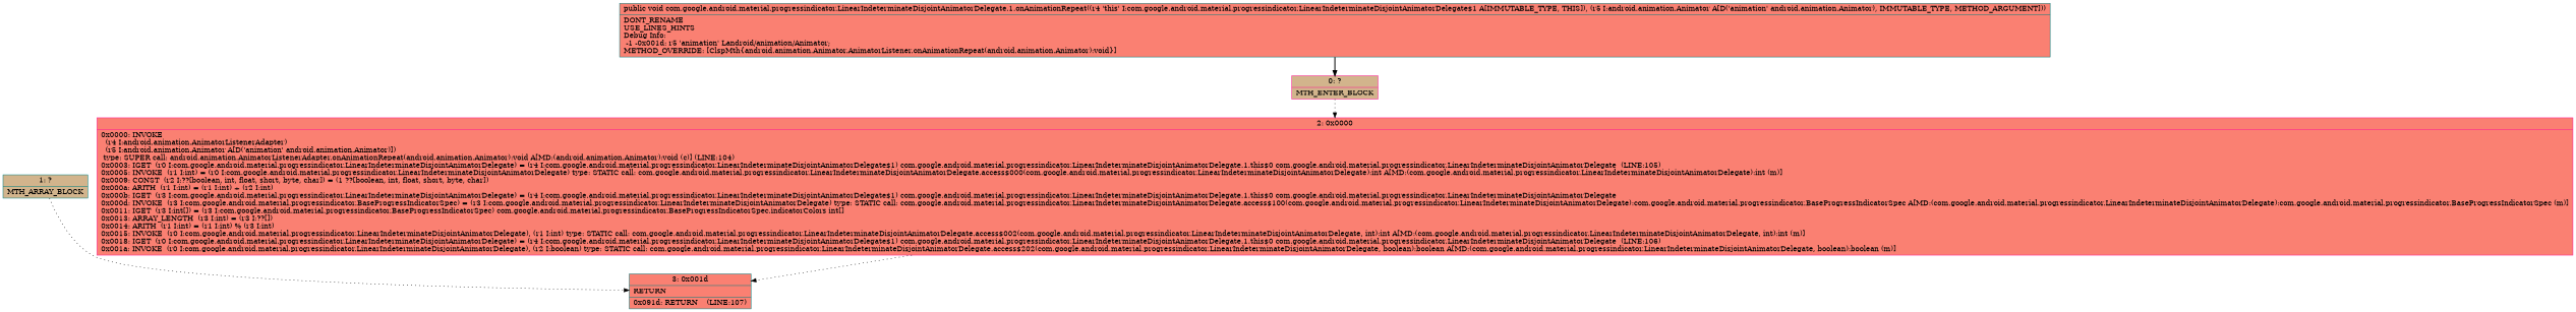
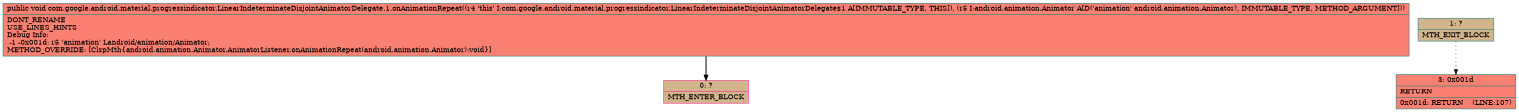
  digraph {
    node [color=teal fillcolor=salmon shape=record style=filled]
    edge [style=dotted]
    n1 [color=deeppink fillcolor=tan label="{0\:\ ?|MTH_ENTER_BLOCK\l}"]
-   n2 [color=deeppink label="{2\:\ 0x0000|0x0000: INVOKE  \l  (r4 I:android.animation.AnimatorListenerAdapter)\l  (r5 I:android.animation.Animator A[D('animation' android.animation.Animator)])\l type: SUPER call: android.animation.AnimatorListenerAdapter.onAnimationRepeat(android.animation.Animator):void A[MD:(android.animation.Animator):void (c)] (LINE:104)\l0x0003: IGET  (r0 I:com.google.android.material.progressindicator.LinearIndeterminateDisjointAnimatorDelegate) = (r4 I:com.google.android.material.progressindicator.LinearIndeterminateDisjointAnimatorDelegate$1) com.google.android.material.progressindicator.LinearIndeterminateDisjointAnimatorDelegate.1.this$0 com.google.android.material.progressindicator.LinearIndeterminateDisjointAnimatorDelegate  (LINE:105)\l0x0005: INVOKE  (r1 I:int) = (r0 I:com.google.android.material.progressindicator.LinearIndeterminateDisjointAnimatorDelegate) type: STATIC call: com.google.android.material.progressindicator.LinearIndeterminateDisjointAnimatorDelegate.access$000(com.google.android.material.progressindicator.LinearIndeterminateDisjointAnimatorDelegate):int A[MD:(com.google.android.material.progressindicator.LinearIndeterminateDisjointAnimatorDelegate):int (m)]\l0x0009: CONST  (r2 I:??[boolean, int, float, short, byte, char]) = (1 ??[boolean, int, float, short, byte, char]) \l0x000a: ARITH  (r1 I:int) = (r1 I:int) + (r2 I:int) \l0x000b: IGET  (r3 I:com.google.android.material.progressindicator.LinearIndeterminateDisjointAnimatorDelegate) = (r4 I:com.google.android.material.progressindicator.LinearIndeterminateDisjointAnimatorDelegate$1) com.google.android.material.progressindicator.LinearIndeterminateDisjointAnimatorDelegate.1.this$0 com.google.android.material.progressindicator.LinearIndeterminateDisjointAnimatorDelegate \l0x000d: INVOKE  (r3 I:com.google.android.material.progressindicator.BaseProgressIndicatorSpec) = (r3 I:com.google.android.material.progressindicator.LinearIndeterminateDisjointAnimatorDelegate) type: STATIC call: com.google.android.material.progressindicator.LinearIndeterminateDisjointAnimatorDelegate.access$100(com.google.android.material.progressindicator.LinearIndeterminateDisjointAnimatorDelegate):com.google.android.material.progressindicator.BaseProgressIndicatorSpec A[MD:(com.google.android.material.progressindicator.LinearIndeterminateDisjointAnimatorDelegate):com.google.android.material.progressindicator.BaseProgressIndicatorSpec (m)]\l0x0011: IGET  (r3 I:int[]) = (r3 I:com.google.android.material.progressindicator.BaseProgressIndicatorSpec) com.google.android.material.progressindicator.BaseProgressIndicatorSpec.indicatorColors int[] \l0x0013: ARRAY_LENGTH  (r3 I:int) = (r3 I:??[]) \l0x0014: ARITH  (r1 I:int) = (r1 I:int) % (r3 I:int) \l0x0015: INVOKE  (r0 I:com.google.android.material.progressindicator.LinearIndeterminateDisjointAnimatorDelegate), (r1 I:int) type: STATIC call: com.google.android.material.progressindicator.LinearIndeterminateDisjointAnimatorDelegate.access$002(com.google.android.material.progressindicator.LinearIndeterminateDisjointAnimatorDelegate, int):int A[MD:(com.google.android.material.progressindicator.LinearIndeterminateDisjointAnimatorDelegate, int):int (m)]\l0x0018: IGET  (r0 I:com.google.android.material.progressindicator.LinearIndeterminateDisjointAnimatorDelegate) = (r4 I:com.google.android.material.progressindicator.LinearIndeterminateDisjointAnimatorDelegate$1) com.google.android.material.progressindicator.LinearIndeterminateDisjointAnimatorDelegate.1.this$0 com.google.android.material.progressindicator.LinearIndeterminateDisjointAnimatorDelegate  (LINE:106)\l0x001a: INVOKE  (r0 I:com.google.android.material.progressindicator.LinearIndeterminateDisjointAnimatorDelegate), (r2 I:boolean) type: STATIC call: com.google.android.material.progressindicator.LinearIndeterminateDisjointAnimatorDelegate.access$202(com.google.android.material.progressindicator.LinearIndeterminateDisjointAnimatorDelegate, boolean):boolean A[MD:(com.google.android.material.progressindicator.LinearIndeterminateDisjointAnimatorDelegate, boolean):boolean (m)]\l}"]
-   n3 [label="{3\:\ 0x001d|RETURN\l|0x091d: RETURN    (LINE:107)\l}"]
-   n4 [fillcolor=tan label="{1\:\ ?|MTH_ARRAY_BLOCK\l}"]
+   n3 [label="{3\:\ 0x001d|RETURN\l|0x001d: RETURN    (LINE:107)\l}"]
+   n4 [fillcolor=tan label="{1\:\ ?|MTH_EXIT_BLOCK\l}"]
    n5 [label="{public void com.google.android.material.progressindicator.LinearIndeterminateDisjointAnimatorDelegate.1.onAnimationRepeat((r4 'this' I:com.google.android.material.progressindicator.LinearIndeterminateDisjointAnimatorDelegate$1 A[IMMUTABLE_TYPE, THIS]), (r5 I:android.animation.Animator A[D('animation' android.animation.Animator), IMMUTABLE_TYPE, METHOD_ARGUMENT]))  | DONT_RENAME\lUSE_LINES_HINTS\lDebug Info:\l  \-1 \-0x001d: r5 'animation' Landroid\/animation\/Animator;\lMETHOD_OVERRIDE: [ClspMth\{android.animation.Animator.AnimatorListener.onAnimationRepeat(android.animation.Animator):void\}]\l}"]
-   n1 -> n2
-   n2 -> n3
    n4 -> n3
    n5 -> n1 [style=bold]
  }
